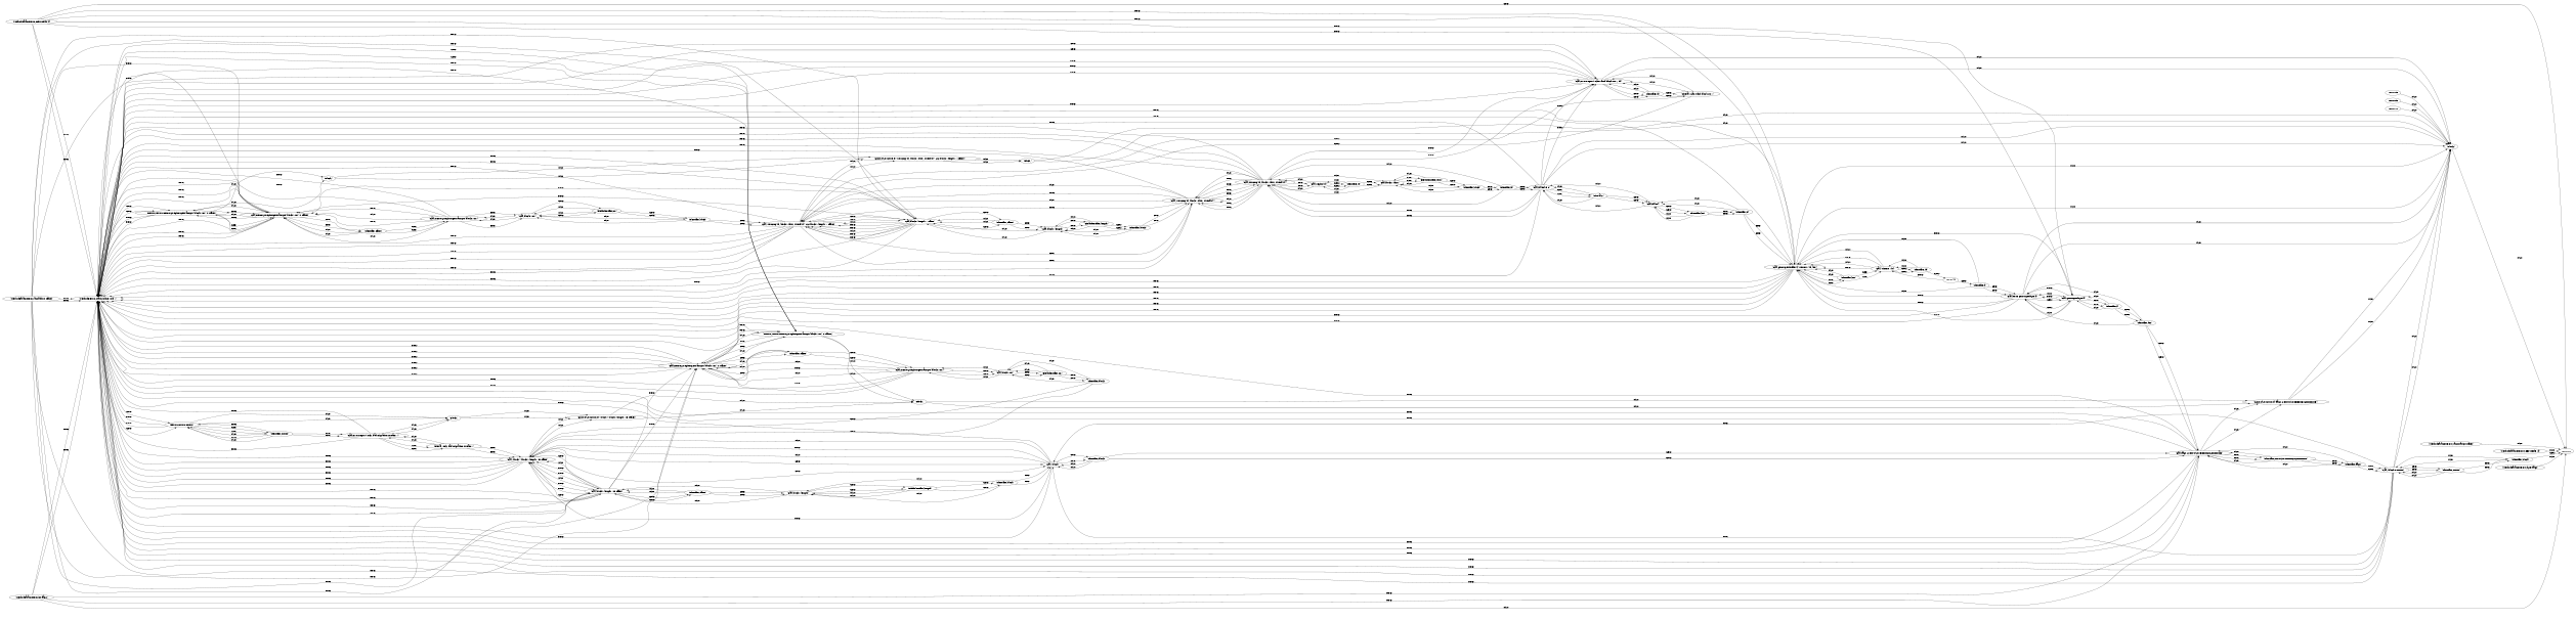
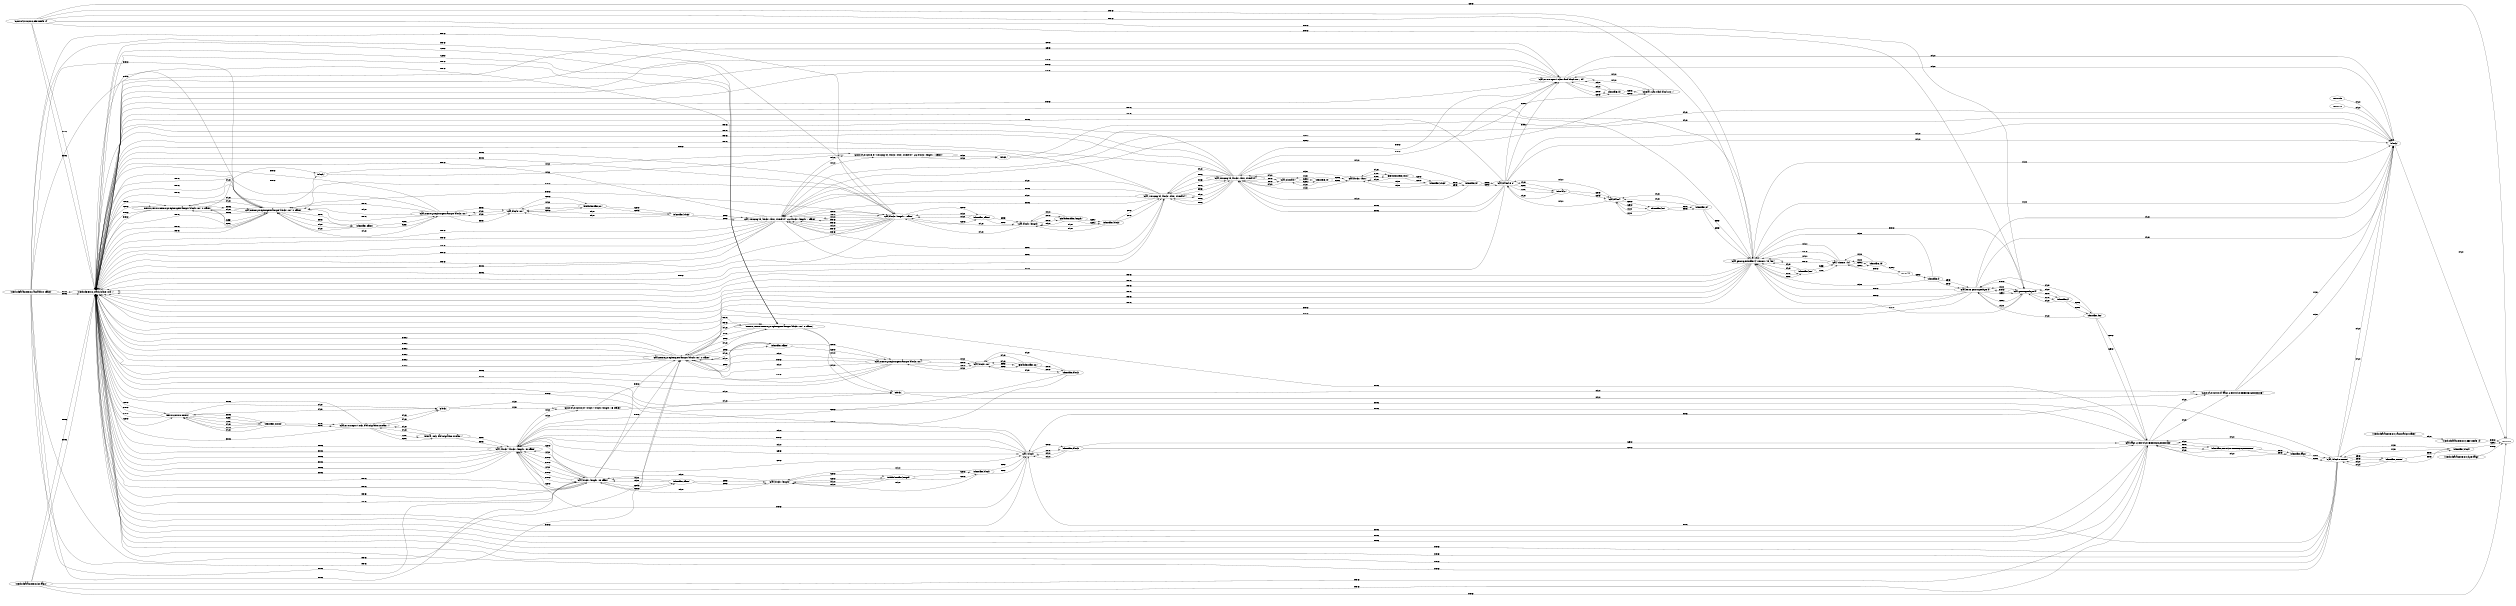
  digraph {
    rankdir=LR
    n1 [label="(MethodReturn,static inline void *)"]
    n2 [label="(Return,return NULL;)"]
    n3 [label="(Return,return memory_region_get_ram_ptr(block->mr) + offset;)"]
    n4 [label="(Return,return memory_region_get_ram_ptr(block->mr) + offset;)"]
    n5 [label="(Call,error_report(\"Can't find block %s!\", id))"]
    n6 [label="(Block,)"]
    n7 [label="(Identifier,NULL)"]
    n8 [label="(Call,memory_region_get_ram_ptr(block->mr) + offset)"]
    n9 [label="(Block,)"]
    n10 [label="(Call,memory_region_get_ram_ptr(block->mr) + offset)"]
    n11 [label="(Block,)"]
    n12 [label="(Block,)"]
    n13 [label="(Identifier,id)"]
-   n14 [label="(MethodParameterIn,QEMUFile *f)"]
+   n14 [label="(ControlStructure,QEMUFile *f)"]
    1000100
    n16 [label="(Call,qemu_get_byte(f))"]
    n17 [label="(Call,qemu_get_buffer(f, (uint8_t *)id, len))"]
    n18 [label="(Identifier,f)"]
    n19 [label="(Call,len = qemu_get_byte(f))"]
    n20 [label="(Identifier,len)"]
    n21 [label="(MethodParameterOut,QEMUFile *f)"]
    n22 [label="(Call,!block || block->length <= offset)"]
    n23 [label="(Call,!block)"]
    n24 [label="(Call,block->length <= offset)"]
    n25 [label="(ControlStructure,if (!block || block->length <= offset))"]
    n26 [label="(Identifier,block)"]
    n27 [label="(Identifier,offset)"]
    n28 [label="(Call,flags & RAM_SAVE_FLAG_CONTINUE)"]
    n29 [label="(Identifier,RAM_SAVE_FLAG_CONTINUE)"]
    n30 [label="(ControlStructure,if (flags & RAM_SAVE_FLAG_CONTINUE))"]
    n31 [label="(Call,block->length)"]
    n32 [label="(Identifier,offset)"]
    n33 [label="(FieldIdentifier,length)"]
    n34 [label="(Identifier,block)"]
    n35 [label="(Call,error_report(\"Ack, bad migration stream!\"))"]
    n36 [label="(Literal,\"Ack, bad migration stream!\")"]
    n37 [label="(Call,memory_region_get_ram_ptr(block->mr))"]
    n38 [label="(Call,block->mr)"]
    n39 [label="(FieldIdentifier,mr)"]
    n40 [label="(Identifier,block)"]
    n41 [label="(Identifier,len)"]
    n42 [label="(Identifier,f)"]
    n43 [label="(Call,(uint8_t *)id)"]
    n44 [label="(Identifier,id)"]
    1000144
    n46 [label="(MethodParameterIn,ram_addr_t offset)"]
    n47 [label="(Call,block->length > offset)"]
    n48 [label="(Call,!strncmp(id, block->idstr, sizeof(id)) && block->length > offset)"]
    n49 [label="(Identifier,offset)"]
    n50 [label="(Identifier,offset)"]
    n51 [label="(MethodParameterOut,ram_static_t offset)"]
    n52 [label="(Literal,0)"]
    n53 [label="(Call,id[len] = 0)"]
    n54 [label="(Call,id[len])"]
    n55 [label="(Call,strncmp(id, block->idstr, sizeof(id)))"]
    n56 [label="(Identifier,len)"]
    n57 [label="(Call,!strncmp(id, block->idstr, sizeof(id)))"]
-   n58 [label="(Call,region(id))"]
+   n58 [label="(Call,sizeof(id))"]
    n59 [label="(Identifier,id)"]
    n60 [label="(Block,)"]
    n61 [label="(ControlStructure,if (!strncmp(id, block->idstr, sizeof(id)) && block->length > offset))"]
    n62 [label="(Identifier,id)"]
    n63 [label="(Identifier,id)"]
    n64 [label="(Call,block->idstr)"]
    n65 [label="(FieldIdentifier,idstr)"]
    n66 [label="(Identifier,block)"]
    n67 [label="(Call,block->length)"]
    n68 [label="(FieldIdentifier,length)"]
    n69 [label="(Identifier,block)"]
    n70 [label="(Call,memory_region_get_ram_ptr(block->mr))"]
    n71 [label="(Call,block->mr)"]
    n72 [label="(FieldIdentifier,mr)"]
    n73 [label="(Identifier,block)"]
    n74 [label="(Literal,\"Can't find block %s!\")"]
    n75 [label="(MethodParameterIn,int flags)"]
    n76 [label="(MethodParameterOut,byte flags)"]
    n77 [label="(Call,*block = NULL)"]
    n78 [label="(Identifier,NULL)"]
    n79 [label="(Identifier,block)"]
    n80 [label="(Identifier,flags)"]
-   1000105
    1000109
    1000110
    n1 -> n2 [label="CFG: "]
    n1 -> n2 [label="CFG: "]
    n1 -> n3 [label="CFG: "]
    n1 -> n3 [label="CFG: "]
    n1 -> n4 [label="CFG: "]
    n1 -> n4 [label="CFG: "]
    n1 -> n5 [label="CFG: "]
    n1 -> n5 [label="CFG: "]
    n2 -> n1 [label="DDG: "]
    n2 -> n1 [label="DDG: "]
    n2 -> n6 [label="AST: "]
    n2 -> n6 [label="AST: "]
    n2 -> n7 [label="CFG: "]
    n2 -> n7 [label="CFG: "]
    n3 -> n1 [label="DDG: "]
    n3 -> n1 [label="DDG: "]
    n3 -> n8 [label="CFG: "]
    n3 -> n8 [label="CFG: "]
    n3 -> n9 [label="AST: "]
    n3 -> n9 [label="AST: "]
    n4 -> n1 [label="DDG: "]
    n4 -> n1 [label="DDG: "]
    n4 -> n10 [label="CFG: "]
    n4 -> n10 [label="CFG: "]
    n4 -> n11 [label="AST: "]
    n4 -> n11 [label="AST: "]
    n5 -> n1 [label="DDG: "]
    n5 -> n1 [label="DDG: "]
    n5 -> n1 [label="DDG: "]
    n5 -> n1 [label="DDG: "]
    n5 -> n12 [label="AST: "]
    n5 -> n12 [label="AST: "]
    n5 -> n13 [label="CFG: "]
    n5 -> n13 [label="CFG: "]
    n6 -> n25 [label="AST: "]
    n6 -> n25 [label="AST: "]
    n7 -> n2 [label="AST: "]
    n7 -> n2 [label="DDG: "]
    n7 -> n2 [label="AST: "]
    n7 -> n2 [label="DDG: "]
    n7 -> n35 [label="CFG: "]
    n7 -> n35 [label="CFG: "]
    n8 -> n1 [label="DDG: "]
    n8 -> n1 [label="DDG: "]
    n8 -> n1 [label="DDG: "]
    n8 -> n1 [label="DDG: "]
    n8 -> n1 [label="DDG: "]
    n8 -> n1 [label="DDG: "]
    n8 -> n3 [label="AST: "]
    n8 -> n3 [label="DDG: "]
    n8 -> n3 [label="AST: "]
    n8 -> n3 [label="DDG: "]
    n8 -> n32 [label="CFG: "]
    n8 -> n32 [label="CFG: "]
    n9 -> n30 [label="AST: "]
    n9 -> n30 [label="AST: "]
    n10 -> n1 [label="DDG: "]
    n10 -> n1 [label="DDG: "]
    n10 -> n1 [label="DDG: "]
    n10 -> n1 [label="DDG: "]
    n10 -> n1 [label="DDG: "]
    n10 -> n1 [label="DDG: "]
    n10 -> n4 [label="AST: "]
    n10 -> n4 [label="DDG: "]
    n10 -> n4 [label="AST: "]
    n10 -> n4 [label="DDG: "]
    n10 -> n50 [label="CFG: "]
    n10 -> n50 [label="CFG: "]
    n11 -> n61 [label="AST: "]
    n11 -> n61 [label="AST: "]
    n12 -> 1000100 [label="AST: "]
    n13 -> n5 [label="AST: "]
    n13 -> n5 [label="AST: "]
    n13 -> n74 [label="CFG: "]
    n13 -> n74 [label="CFG: "]
    n14 -> n1 [label="DDG: "]
    n14 -> n1 [label="DDG: "]
    n14 -> 1000100 [label="CFG: "]
    n14 -> n16 [label="DDG: "]
    n14 -> n16 [label="DDG: "]
    n14 -> n17 [label="DDG: "]
    n14 -> n17 [label="DDG: "]
    n16 -> n17 [label="DDG: "]
    n16 -> n17 [label="DDG: "]
    n16 -> n18 [label="CFG: "]
    n16 -> n18 [label="CFG: "]
    n16 -> n19 [label="AST: "]
    n16 -> n19 [label="DDG: "]
    n16 -> n19 [label="AST: "]
    n16 -> n19 [label="DDG: "]
    n17 -> n1 [label="DDG: "]
    n17 -> n1 [label="DDG: "]
    n17 -> n1 [label="DDG: "]
    n17 -> n1 [label="DDG: "]
    n17 -> n1 [label="DDG: "]
    n17 -> n1 [label="DDG: "]
    n17 -> n1 [label="DDG: "]
    n17 -> n1 [label="DDG: "]
    n17 -> n12 [label="AST: "]
    n17 -> n12 [label="AST: "]
    n17 -> n20 [label="CFG: "]
    n17 -> n20 [label="CFG: "]
    n18 -> n16 [label="AST: "]
    n18 -> n16 [label="AST: "]
    n18 -> n41 [label="CFG: "]
    n18 -> n41 [label="CFG: "]
    n19 -> n1 [label="DDG: "]
    n19 -> n1 [label="DDG: "]
    n19 -> n12 [label="AST: "]
    n19 -> n12 [label="AST: "]
    n19 -> n16 [label="CFG: "]
    n19 -> n16 [label="CFG: "]
    n19 -> n17 [label="DDG: "]
    n19 -> n17 [label="DDG: "]
    n20 -> n17 [label="AST: "]
    n20 -> n17 [label="AST: "]
    n20 -> n43 [label="CFG: "]
    n20 -> n43 [label="CFG: "]
-   n21 -> 1000100 [label="AST: "]
+   n21 -> 1000100 [label="DDG: "]
    n22 -> n1 [label="DDG: "]
    n22 -> n1 [label="DDG: "]
    n22 -> n1 [label="DDG: "]
    n22 -> n1 [label="DDG: "]
    n22 -> n1 [label="DDG: "]
    n22 -> n1 [label="DDG: "]
    n22 -> n23 [label="CFG: "]
    n22 -> n23 [label="CFG: "]
    n22 -> n24 [label="CFG: "]
    n22 -> n24 [label="CFG: "]
    n22 -> n25 [label="AST: "]
    n22 -> n25 [label="AST: "]
    n23 -> n1 [label="DDG: "]
    n23 -> n1 [label="DDG: "]
    n23 -> n22 [label="AST: "]
    n23 -> n22 [label="DDG: "]
    n23 -> n22 [label="AST: "]
    n23 -> n22 [label="DDG: "]
    n23 -> n26 [label="CFG: "]
    n23 -> n26 [label="CFG: "]
    n24 -> n1 [label="DDG: "]
    n24 -> n1 [label="DDG: "]
    n24 -> n1 [label="DDG: "]
    n24 -> n1 [label="DDG: "]
    n24 -> n8 [label="DDG: "]
    n24 -> n8 [label="DDG: "]
    n24 -> n22 [label="AST: "]
    n24 -> n22 [label="DDG: "]
    n24 -> n22 [label="DDG: "]
    n24 -> n22 [label="AST: "]
    n24 -> n22 [label="DDG: "]
    n24 -> n22 [label="DDG: "]
    n24 -> n27 [label="CFG: "]
    n24 -> n27 [label="CFG: "]
    n25 -> n9 [label="AST: "]
    n25 -> n9 [label="AST: "]
    n26 -> n23 [label="AST: "]
    n26 -> n23 [label="AST: "]
    n26 -> n28 [label="CFG: "]
    n26 -> n28 [label="CFG: "]
    n27 -> n24 [label="AST: "]
    n27 -> n24 [label="AST: "]
    n27 -> n31 [label="CFG: "]
    n27 -> n31 [label="CFG: "]
    n28 -> n1 [label="DDG: "]
    n28 -> n1 [label="DDG: "]
    n28 -> n1 [label="DDG: "]
    n28 -> n1 [label="DDG: "]
    n28 -> n1 [label="DDG: "]
    n28 -> n1 [label="DDG: "]
    n28 -> n29 [label="CFG: "]
    n28 -> n29 [label="CFG: "]
    n28 -> n30 [label="AST: "]
    n28 -> n30 [label="AST: "]
    n29 -> n28 [label="AST: "]
    n29 -> n28 [label="AST: "]
    n29 -> n80 [label="CFG: "]
    n29 -> n80 [label="CFG: "]
    n30 -> n12 [label="AST: "]
    n30 -> n12 [label="AST: "]
    n31 -> n24 [label="AST: "]
    n31 -> n24 [label="AST: "]
    n31 -> n33 [label="CFG: "]
    n31 -> n33 [label="CFG: "]
    n32 -> n8 [label="AST: "]
    n32 -> n8 [label="AST: "]
    n32 -> n37 [label="CFG: "]
    n32 -> n37 [label="CFG: "]
    n33 -> n31 [label="AST: "]
    n33 -> n31 [label="AST: "]
    n33 -> n34 [label="CFG: "]
    n33 -> n34 [label="CFG: "]
    n34 -> n23 [label="CFG: "]
    n34 -> n23 [label="CFG: "]
    n34 -> n31 [label="AST: "]
    n34 -> n31 [label="AST: "]
    n35 -> n1 [label="DDG: "]
    n35 -> n1 [label="DDG: "]
    n35 -> n6 [label="AST: "]
    n35 -> n6 [label="AST: "]
    n35 -> n36 [label="CFG: "]
    n35 -> n36 [label="CFG: "]
    n36 -> n22 [label="CFG: "]
    n36 -> n22 [label="CFG: "]
    n36 -> n35 [label="AST: "]
    n36 -> n35 [label="AST: "]
    n37 -> n1 [label="DDG: "]
    n37 -> n1 [label="DDG: "]
    n37 -> n8 [label="AST: "]
    n37 -> n8 [label="DDG: "]
    n37 -> n8 [label="AST: "]
    n37 -> n8 [label="DDG: "]
    n37 -> n38 [label="CFG: "]
    n37 -> n38 [label="CFG: "]
    n38 -> n37 [label="AST: "]
    n38 -> n37 [label="AST: "]
    n38 -> n39 [label="CFG: "]
    n38 -> n39 [label="CFG: "]
    n39 -> n38 [label="AST: "]
    n39 -> n38 [label="AST: "]
    n39 -> n40 [label="CFG: "]
    n39 -> n40 [label="CFG: "]
    n40 -> n22 [label="CFG: "]
    n40 -> n22 [label="CFG: "]
    n40 -> n38 [label="AST: "]
    n40 -> n38 [label="AST: "]
    n41 -> n19 [label="AST: "]
    n41 -> n19 [label="AST: "]
    n41 -> n28 [label="CFG: "]
    n41 -> n28 [label="CFG: "]
    n42 -> n17 [label="AST: "]
    n42 -> n17 [label="AST: "]
    n42 -> n19 [label="CFG: "]
    n42 -> n19 [label="CFG: "]
    n43 -> n17 [label="AST: "]
    n43 -> n17 [label="DDG: "]
    n43 -> n17 [label="AST: "]
    n43 -> n17 [label="DDG: "]
    n43 -> n44 [label="CFG: "]
    n43 -> n44 [label="CFG: "]
    n44 -> n43 [label="AST: "]
    n44 -> n43 [label="AST: "]
    n44 -> 1000144 [label="CFG: "]
    1000144 -> n42 [label="CFG: "]
    1000144 -> n43 [label="DDG: "]
    n46 -> n1 [label="DDG: "]
    n46 -> n1 [label="DDG: "]
    n46 -> n8 [label="DDG: "]
    n46 -> n8 [label="DDG: "]
    n46 -> n10 [label="DDG: "]
    n46 -> n10 [label="DDG: "]
    n46 -> n24 [label="DDG: "]
    n46 -> n24 [label="DDG: "]
    n46 -> n47 [label="DDG: "]
    n46 -> n47 [label="DDG: "]
    n47 -> n1 [label="DDG: "]
    n47 -> n1 [label="DDG: "]
    n47 -> n1 [label="DDG: "]
    n47 -> n1 [label="DDG: "]
    n47 -> n10 [label="DDG: "]
    n47 -> n10 [label="DDG: "]
    n47 -> n48 [label="AST: "]
    n47 -> n48 [label="DDG: "]
    n47 -> n48 [label="DDG: "]
    n47 -> n48 [label="AST: "]
    n47 -> n48 [label="DDG: "]
    n47 -> n48 [label="DDG: "]
    n47 -> n49 [label="CFG: "]
    n47 -> n49 [label="CFG: "]
    n48 -> n1 [label="DDG: "]
    n48 -> n1 [label="DDG: "]
    n48 -> n1 [label="DDG: "]
    n48 -> n1 [label="DDG: "]
    n48 -> n1 [label="DDG: "]
    n48 -> n1 [label="DDG: "]
    n48 -> n47 [label="CFG: "]
    n48 -> n47 [label="CFG: "]
    n48 -> n57 [label="CFG: "]
    n48 -> n57 [label="CFG: "]
    n48 -> n61 [label="AST: "]
    n48 -> n61 [label="AST: "]
    n49 -> n47 [label="AST: "]
    n49 -> n47 [label="AST: "]
    n49 -> n67 [label="CFG: "]
    n49 -> n67 [label="CFG: "]
    n50 -> n10 [label="AST: "]
    n50 -> n10 [label="AST: "]
    n50 -> n70 [label="CFG: "]
    n50 -> n70 [label="CFG: "]
-   n51 -> 1000100 [label="AST: "]
+   n51 -> n21 [label="AST: "]
    n52 -> n53 [label="AST: "]
    n52 -> n53 [label="AST: "]
    n52 -> n54 [label="CFG: "]
    n52 -> n54 [label="CFG: "]
    n53 -> n1 [label="DDG: "]
    n53 -> n1 [label="DDG: "]
    n53 -> n5 [label="DDG: "]
    n53 -> n5 [label="DDG: "]
    n53 -> n12 [label="AST: "]
    n53 -> n12 [label="AST: "]
    n53 -> n52 [label="CFG: "]
    n53 -> n52 [label="CFG: "]
    n53 -> n55 [label="DDG: "]
    n53 -> n55 [label="DDG: "]
    n54 -> n53 [label="AST: "]
    n54 -> n53 [label="AST: "]
    n54 -> n56 [label="CFG: "]
    n54 -> n56 [label="CFG: "]
    n55 -> n1 [label="DDG: "]
    n55 -> n1 [label="DDG: "]
    n55 -> n1 [label="DDG: "]
    n55 -> n1 [label="DDG: "]
    n55 -> n5 [label="DDG: "]
    n55 -> n5 [label="DDG: "]
    n55 -> n57 [label="AST: "]
    n55 -> n57 [label="DDG: "]
    n55 -> n57 [label="DDG: "]
    n55 -> n57 [label="AST: "]
    n55 -> n57 [label="DDG: "]
    n55 -> n57 [label="DDG: "]
    n55 -> n58 [label="CFG: "]
    n55 -> n58 [label="CFG: "]
    n56 -> n54 [label="AST: "]
    n56 -> n54 [label="AST: "]
    n56 -> n59 [label="CFG: "]
    n56 -> n59 [label="CFG: "]
    n57 -> n1 [label="DDG: "]
    n57 -> n1 [label="DDG: "]
    n57 -> n48 [label="AST: "]
    n57 -> n48 [label="DDG: "]
    n57 -> n48 [label="AST: "]
    n57 -> n48 [label="DDG: "]
    n57 -> n55 [label="CFG: "]
    n57 -> n55 [label="CFG: "]
    n58 -> n55 [label="AST: "]
    n58 -> n55 [label="AST: "]
    n58 -> n62 [label="CFG: "]
    n58 -> n62 [label="CFG: "]
    n59 -> n17 [label="CFG: "]
    n59 -> n17 [label="CFG: "]
    n59 -> n54 [label="AST: "]
    n59 -> n54 [label="AST: "]
    n60 -> n12 [label="AST: "]
    n60 -> n12 [label="AST: "]
    n61 -> n60 [label="AST: "]
    n61 -> n60 [label="AST: "]
    n62 -> n58 [label="AST: "]
    n62 -> n58 [label="AST: "]
    n62 -> n64 [label="CFG: "]
    n62 -> n64 [label="CFG: "]
    n63 -> n53 [label="CFG: "]
    n63 -> n53 [label="CFG: "]
    n63 -> n55 [label="AST: "]
    n63 -> n55 [label="AST: "]
    n64 -> n55 [label="AST: "]
    n64 -> n55 [label="AST: "]
    n64 -> n65 [label="CFG: "]
    n64 -> n65 [label="CFG: "]
    n65 -> n64 [label="AST: "]
    n65 -> n64 [label="AST: "]
    n65 -> n66 [label="CFG: "]
    n65 -> n66 [label="CFG: "]
    n66 -> n63 [label="CFG: "]
    n66 -> n63 [label="CFG: "]
    n66 -> n64 [label="AST: "]
    n66 -> n64 [label="AST: "]
    n67 -> n47 [label="AST: "]
    n67 -> n47 [label="AST: "]
    n67 -> n68 [label="CFG: "]
    n67 -> n68 [label="CFG: "]
    n68 -> n67 [label="AST: "]
    n68 -> n67 [label="AST: "]
    n68 -> n69 [label="CFG: "]
    n68 -> n69 [label="CFG: "]
    n69 -> n57 [label="CFG: "]
    n69 -> n57 [label="CFG: "]
    n69 -> n67 [label="AST: "]
    n69 -> n67 [label="AST: "]
    n70 -> n1 [label="DDG: "]
    n70 -> n1 [label="DDG: "]
    n70 -> n10 [label="AST: "]
    n70 -> n10 [label="DDG: "]
    n70 -> n10 [label="AST: "]
    n70 -> n10 [label="DDG: "]
    n70 -> n71 [label="CFG: "]
    n70 -> n71 [label="CFG: "]
    n71 -> n70 [label="AST: "]
    n71 -> n70 [label="AST: "]
    n71 -> n72 [label="CFG: "]
    n71 -> n72 [label="CFG: "]
    n72 -> n71 [label="AST: "]
    n72 -> n71 [label="AST: "]
    n72 -> n73 [label="CFG: "]
    n72 -> n73 [label="CFG: "]
    n73 -> n48 [label="CFG: "]
    n73 -> n48 [label="CFG: "]
    n73 -> n71 [label="AST: "]
    n73 -> n71 [label="AST: "]
    n74 -> n5 [label="AST: "]
    n74 -> n5 [label="AST: "]
    n74 -> n48 [label="CFG: "]
    n74 -> n48 [label="CFG: "]
    n75 -> n1 [label="DDG: "]
    n75 -> n1 [label="DDG: "]
-   n75 -> 1000100 [label="AST: "]
+   n75 -> 1000100 [label="DDG: "]
    n75 -> n28 [label="DDG: "]
    n75 -> n28 [label="DDG: "]
-   n76 -> 1000100 [label="AST: "]
+   n76 -> 1000100 [label="DDG: "]
    n77 -> n1 [label="DDG: "]
    n77 -> n1 [label="DDG: "]
    n77 -> n1 [label="DDG: "]
    n77 -> n1 [label="DDG: "]
    n77 -> n12 [label="AST: "]
    n77 -> n12 [label="AST: "]
    n77 -> n23 [label="DDG: "]
    n77 -> n23 [label="DDG: "]
    n77 -> n78 [label="CFG: "]
    n77 -> n78 [label="CFG: "]
    n78 -> n77 [label="AST: "]
    n78 -> n77 [label="AST: "]
    n78 -> n79 [label="CFG: "]
    n78 -> n79 [label="CFG: "]
    n79 -> 1000100 [label="CFG: "]
    n79 -> n77 [label="AST: "]
    n79 -> n77 [label="AST: "]
    n80 -> n28 [label="AST: "]
    n80 -> n28 [label="AST: "]
    n80 -> n77 [label="CFG: "]
    n80 -> n77 [label="CFG: "]
-   1000105 -> n12 [label="AST: "]
    1000109 -> n12 [label="AST: "]
    1000110 -> n12 [label="AST: "]
  }
